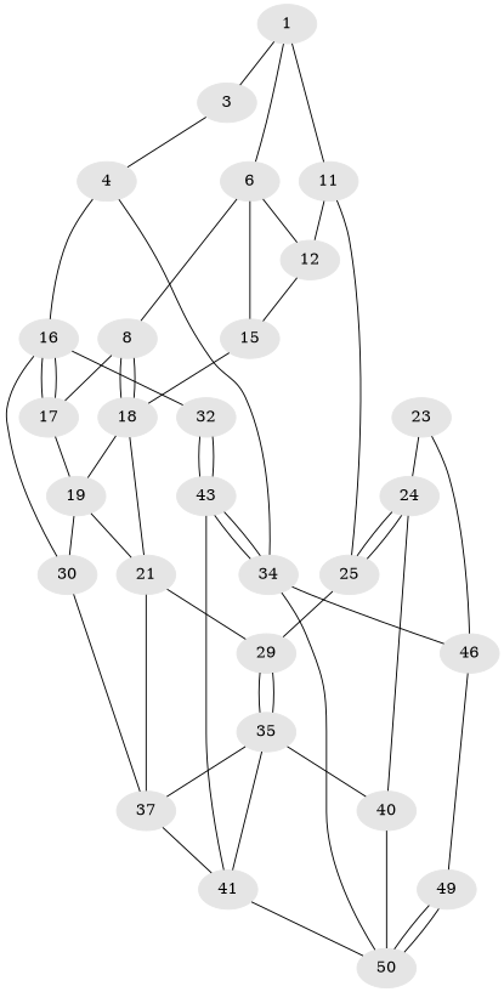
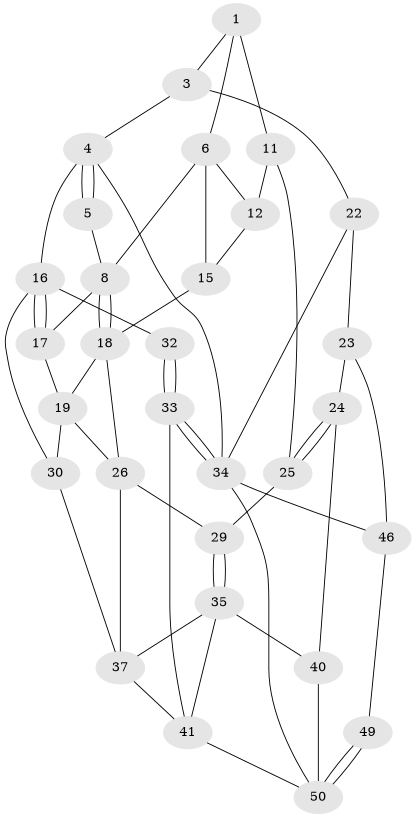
  graph {
    node [color=gray90 style=filled]
    1 [super="+2"]
    3
    6 [super="+7"]
    11 [super="+21"]
    4 [super="+13"]
+   22 [super="+45"]
    8 [super="+9"]
    12 [super="+14"]
    15
    25
+   5 [super="+10"]
    16 [super="+31"]
    34 [super="+52"]
    23 [super="+44"]
    17
    30
    32
    46 [super="+47"]
    50
    18 [super="+20"]
    19 [super="+28"]
-   26 [super="+27" label=21]
+   26 [super="+27"]
    29
    37 [super="+38"]
-   33 [super="+42" label=43]
+   33 [super="+42"]
    24 [super="+39"]
    49 [super="+51"]
    40 [super="+48"]
    35 [super="+36"]
    41 [super="+43"]
    1 -- 3
    1 -- 6
    1 -- 11
    3 -- 4
+   3 -- 22 [weight=2]
    6 -- 8
    6 -- 12
    6 -- 15
    11 -- 12 [weight=2]
    11 -- 25
+   4 -- 5 [weight=2]
+   4 -- 5
    4 -- 16
    4 -- 34
+   22 -- 34
+   22 -- 23
    8 -- 17
    8 -- 18
    8 -- 18
    12 -- 15
    15 -- 18
    25 -- 29
+   5 -- 8
    16 -- 17
    16 -- 17
    16 -- 30
    16 -- 32
    34 -- 46
    34 -- 50
    23 -- 46
    23 -- 24 [weight=2]
    17 -- 19
    30 -- 37
    32 -- 33 [weight=2]
    32 -- 33
    46 -- 49
    18 -- 19
    18 -- 26
    19 -- 30
    19 -- 26
    26 -- 29
    26 -- 37
    29 -- 35
    29 -- 35
    37 -- 41
    33 -- 34
    33 -- 34
    33 -- 41
    24 -- 25
    24 -- 25
    24 -- 40
    49 -- 50
    49 -- 50
    40 -- 50 [weight=2]
    35 -- 37
    35 -- 40
    35 -- 41
    41 -- 50
  }
